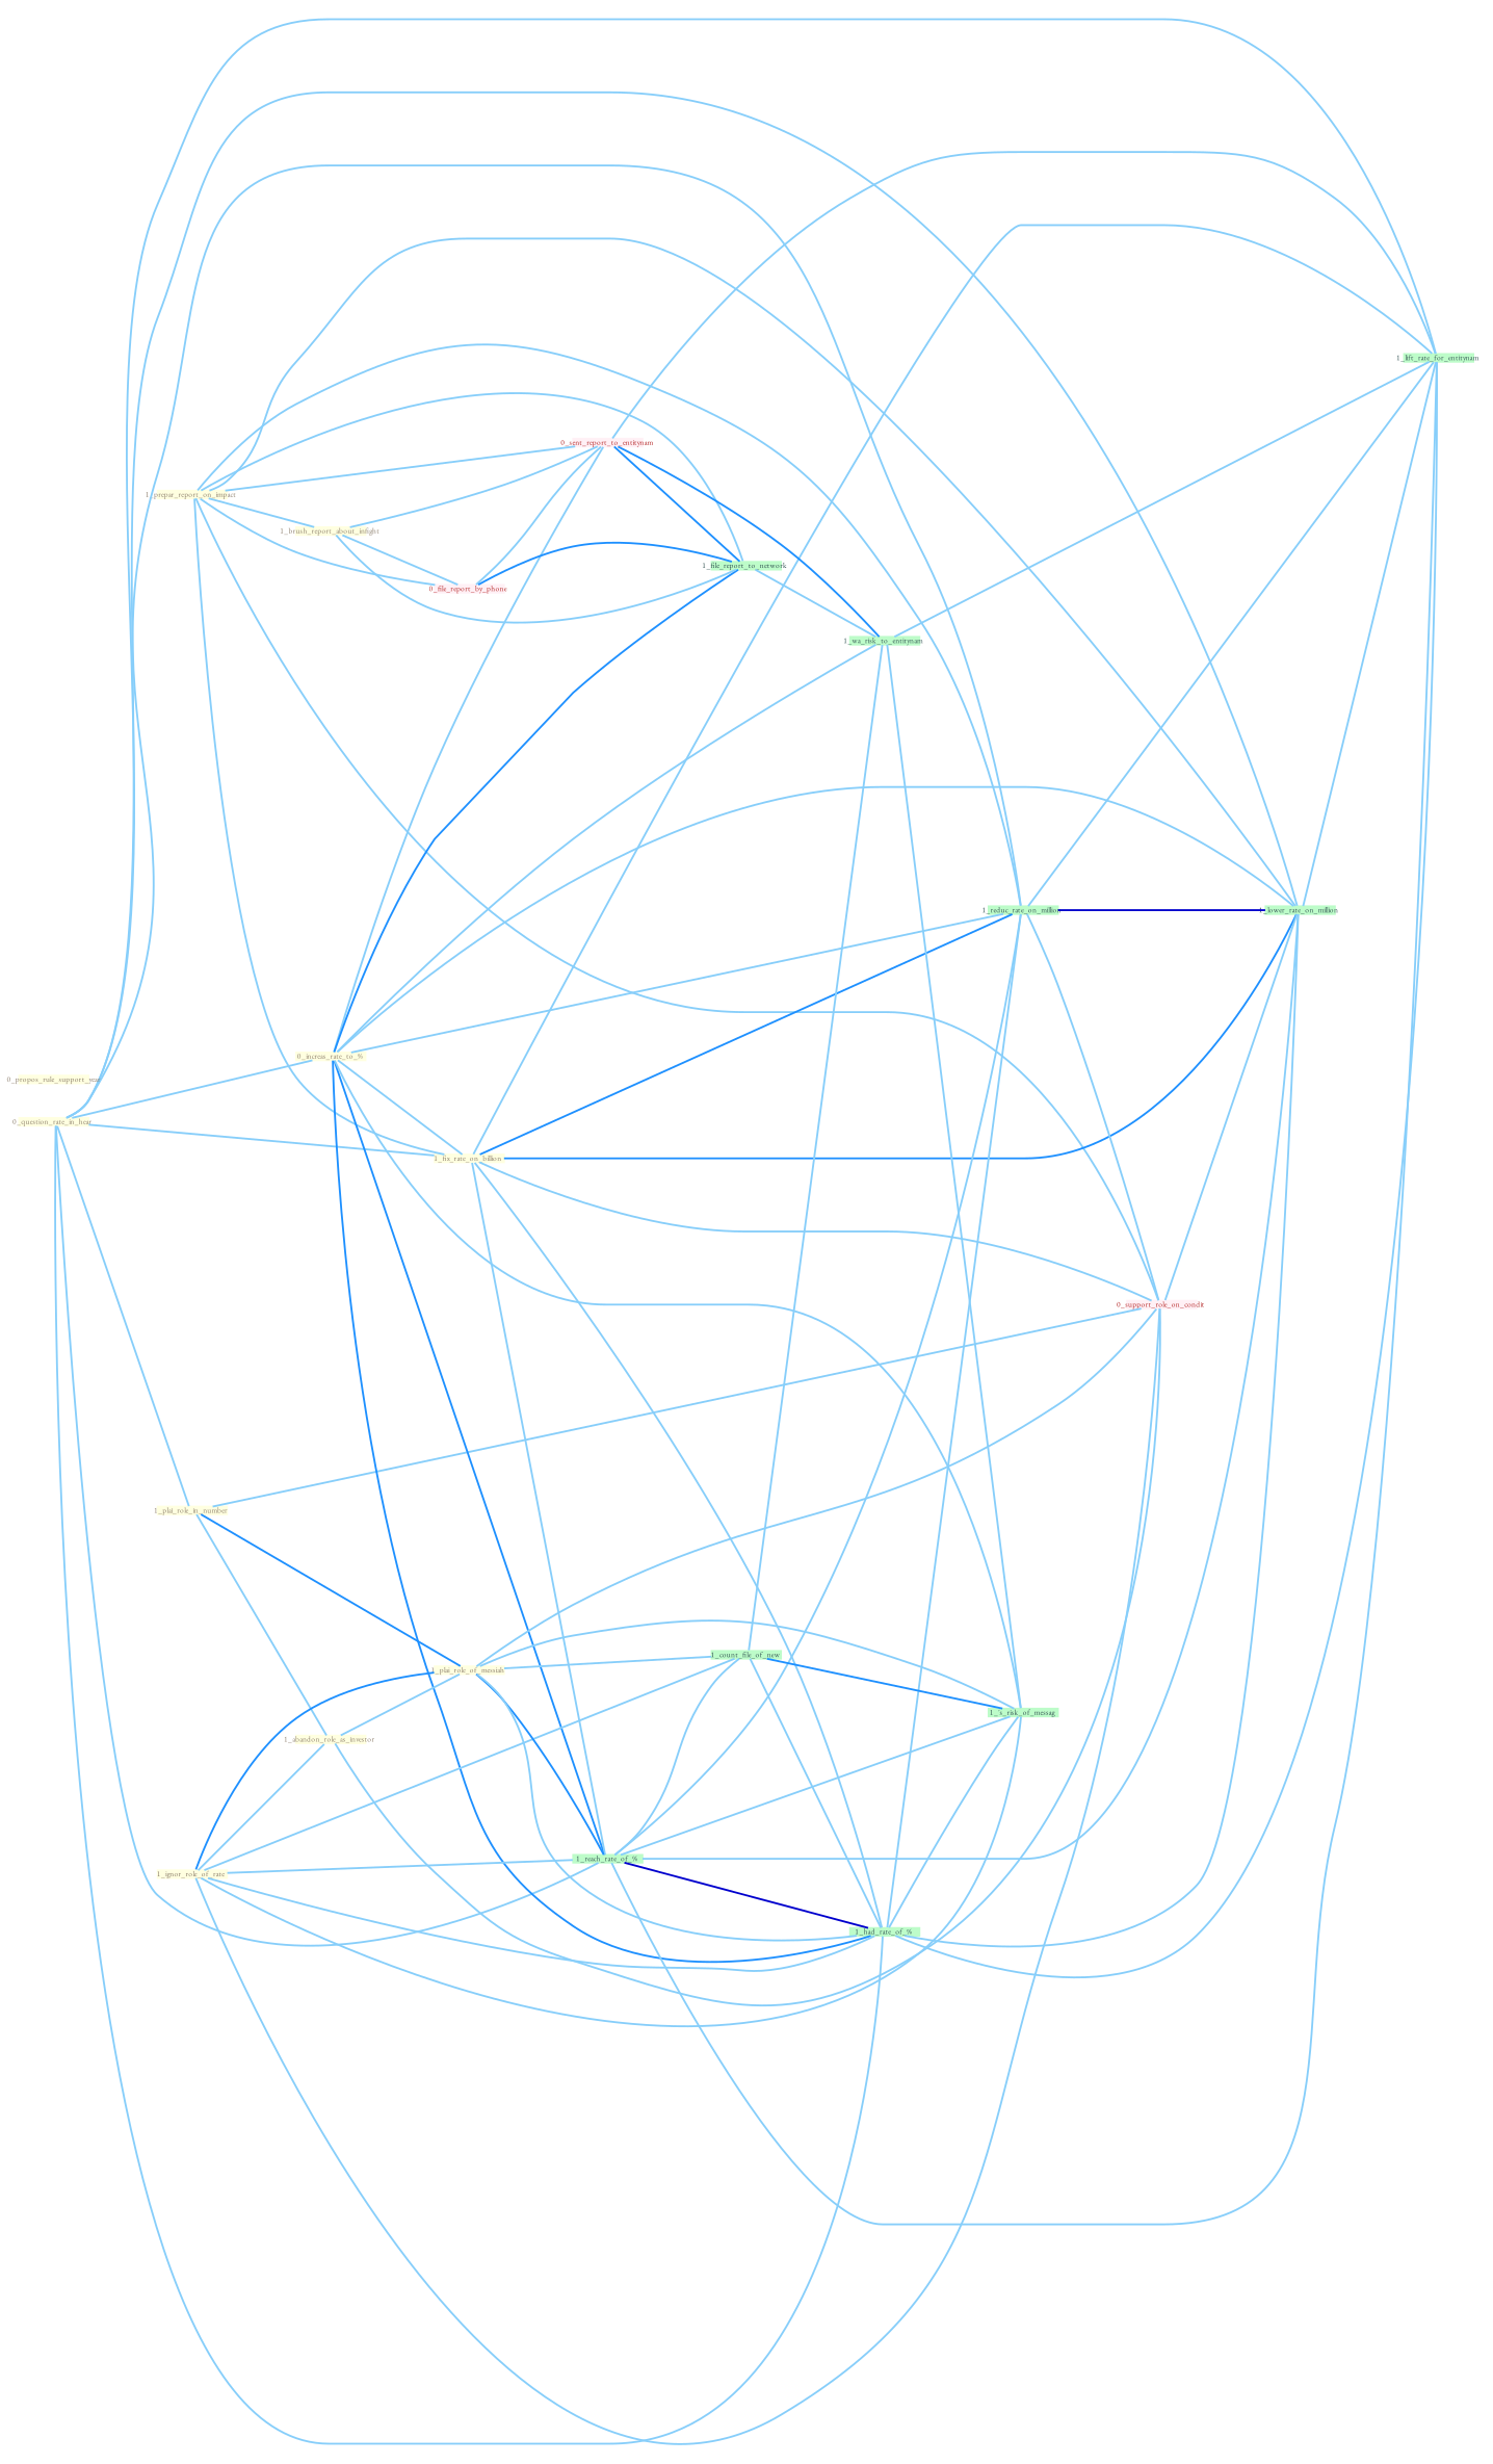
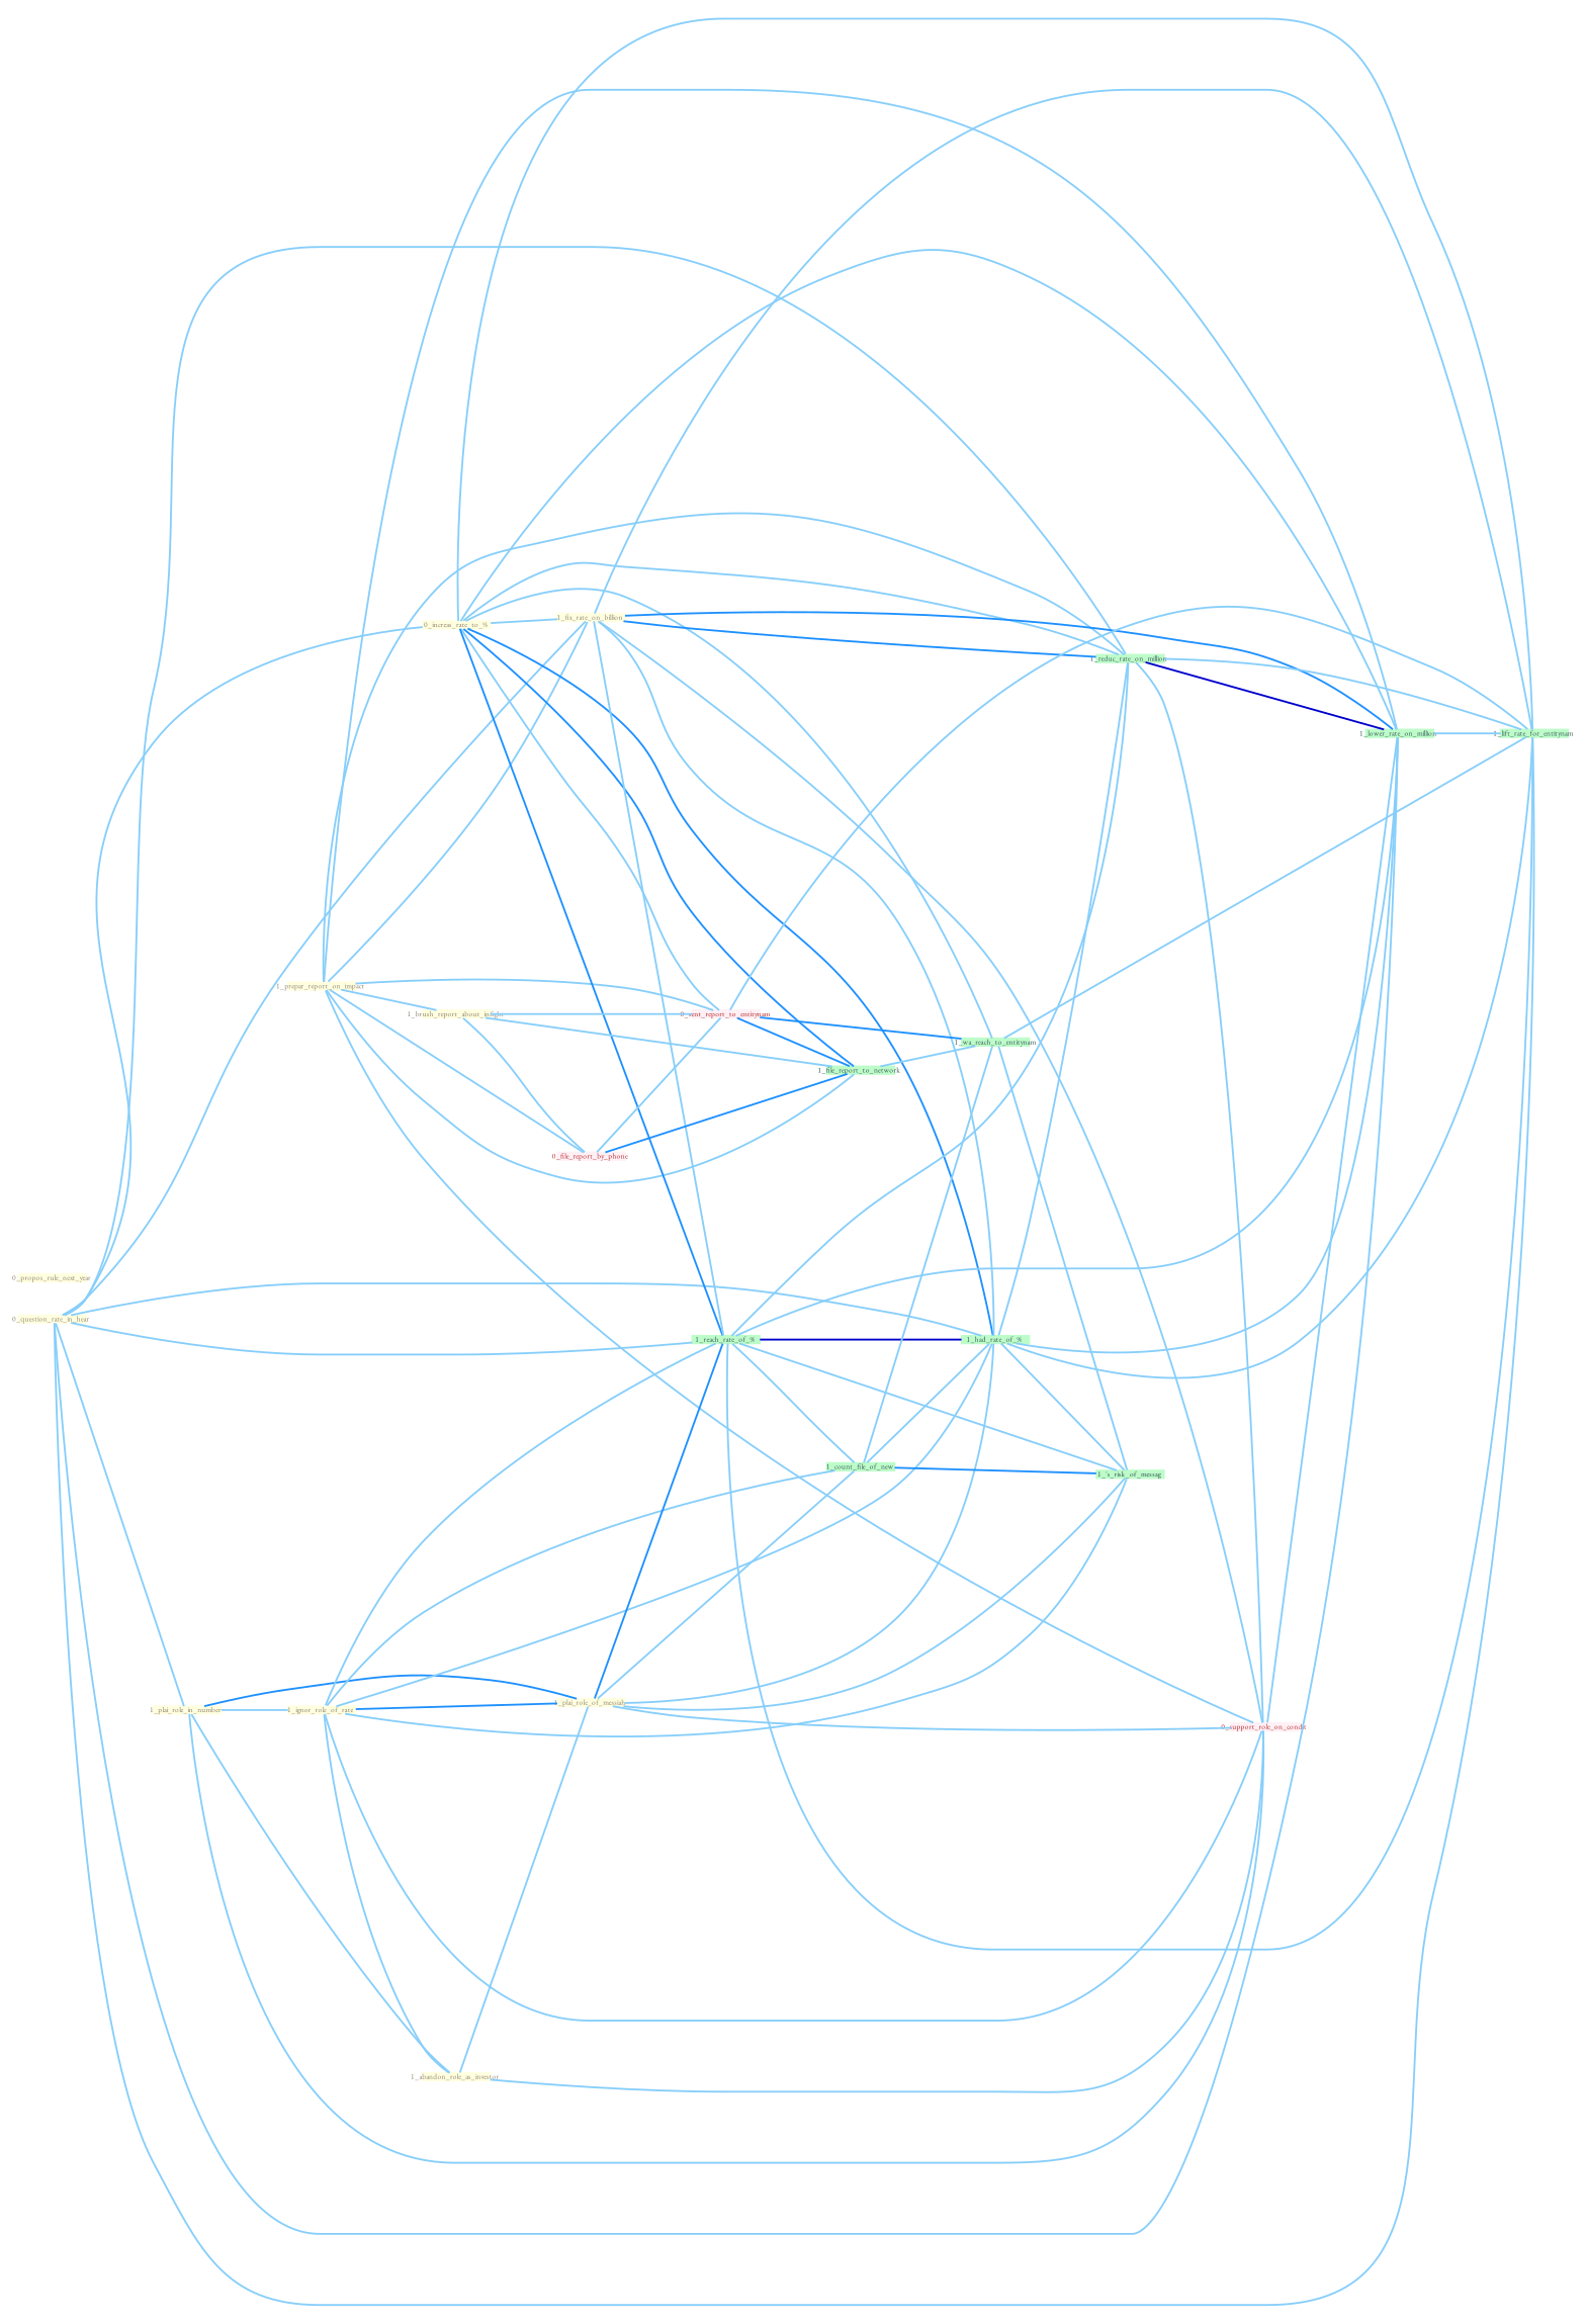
  graph {
    fontname="EB Garamond"
    rankdir=LR
    node [color="#ffffe0" fixedsize=true fontcolor="#8b7d6b" fontname="EB Garamond" fontsize=4 shape=polygon style=filled]
    edge [color="#87cefa" fontname="EB Garamond" w=1]
    "1_prepar_report_on_impact " [height=.06 width=.5]
    "0_question_rate_in_hear " [height=.06 width=.5]
    "1_plai_role_in_number " [height=.06 width=.5]
    "0_increas_rate_to_% " [height=.06 width=.5]
-   "0_propos_rule_next_year " [height=.06 width=.5 label="0_propos_rule_support_year"]
+   "0_propos_rule_next_year " [height=.06 width=.5]
    "1_ignor_role_of_rate " [height=.06 width=.5]
    "1_abandon_role_as_investor " [height=.06 width=.5]
    "1_fix_rate_on_billion " [height=.06 width=.5]
    "1_plai_role_of_messiah " [height=.06 width=.5]
    "1_brush_report_about_infight " [height=.06 width=.5]
    "0_file_report_by_phone " [color="#fff0f5" fontcolor="#b22222" height=.06 width=.5]
    "0_sent_report_to_entitynam " [color="#fff0f5" fontcolor="#b22222" height=.06 width=.5]
    "0_support_role_on_condit " [color="#fff0f5" fontcolor="#b22222" height=.06 width=.5]
    "1_file_report_to_network " [color="#BDFCC9" fontcolor="#2f4f4f" height=.06 width=.5]
    "1_reduc_rate_on_million " [color="#BDFCC9" fontcolor="#2f4f4f" height=.06 width=.5]
    "1_lower_rate_on_million " [color="#BDFCC9" fontcolor="#2f4f4f" height=.06 width=.5]
    "1_reach_rate_of_% " [color="#BDFCC9" fontcolor="#2f4f4f" height=.06 width=.5]
    "1_had_rate_of_% " [color="#BDFCC9" fontcolor="#2f4f4f" height=.06 width=.5]
    "1_lift_rate_for_entitynam " [color="#BDFCC9" fontcolor="#2f4f4f" height=.06 width=.5]
-   "1_wa_risk_to_entitynam " [color="#BDFCC9" fontcolor="#2f4f4f" height=.06 width=.5]
+   "1_wa_risk_to_entitynam " [color="#BDFCC9" fontcolor="#2f4f4f" height=.06 width=.5 label="1_wa_reach_to_entitynam"]
    n21 [color="#BDFCC9" fontcolor="#2f4f4f" height=.06 label="1_count_file_of_new" width=.5]
    "1_'s_risk_of_messag " [color="#BDFCC9" fontcolor="#2f4f4f" height=.06 width=.5]
    subgraph sub_1 {
      "1_prepar_report_on_impact "
      "0_question_rate_in_hear "
      "1_plai_role_in_number "
      "0_increas_rate_to_% "
      "0_propos_rule_next_year "
      "1_ignor_role_of_rate "
      "1_abandon_role_as_investor "
      "1_fix_rate_on_billion "
      "1_plai_role_of_messiah "
      "1_brush_report_about_infight "
    }
    subgraph sub_2 {
      "0_file_report_by_phone "
      "0_sent_report_to_entitynam "
      "0_support_role_on_condit "
    }
    "1_prepar_report_on_impact " -- "1_fix_rate_on_billion "
    "1_prepar_report_on_impact " -- "1_brush_report_about_infight "
    "1_prepar_report_on_impact " -- "0_file_report_by_phone "
    "1_prepar_report_on_impact " -- "0_sent_report_to_entitynam "
    "1_prepar_report_on_impact " -- "0_support_role_on_condit "
    "1_prepar_report_on_impact " -- "1_file_report_to_network "
    "1_prepar_report_on_impact " -- "1_reduc_rate_on_million "
    "1_prepar_report_on_impact " -- "1_lower_rate_on_million "
    "0_question_rate_in_hear " -- "1_plai_role_in_number "
    "0_question_rate_in_hear " -- "0_increas_rate_to_% "
    "0_question_rate_in_hear " -- "1_fix_rate_on_billion "
    "0_question_rate_in_hear " -- "1_reduc_rate_on_million "
    "0_question_rate_in_hear " -- "1_lower_rate_on_million "
    "0_question_rate_in_hear " -- "1_reach_rate_of_% "
    "0_question_rate_in_hear " -- "1_had_rate_of_% "
    "0_question_rate_in_hear " -- "1_lift_rate_for_entitynam "
+   "1_plai_role_in_number " -- "1_ignor_role_of_rate "
    "1_plai_role_in_number " -- "1_abandon_role_as_investor "
    "1_plai_role_in_number " -- "1_plai_role_of_messiah " [color="#1e90ff" w=2]
    "1_plai_role_in_number " -- "0_support_role_on_condit "
    "0_increas_rate_to_% " -- "1_fix_rate_on_billion "
    "0_increas_rate_to_% " -- "0_sent_report_to_entitynam "
    "0_increas_rate_to_% " -- "1_file_report_to_network " [color="#1e90ff"]
    "0_increas_rate_to_% " -- "1_reduc_rate_on_million "
    "0_increas_rate_to_% " -- "1_lower_rate_on_million "
    "0_increas_rate_to_% " -- "1_reach_rate_of_% " [color="#1e90ff" w=2]
    "0_increas_rate_to_% " -- "1_had_rate_of_% " [color="#1e90ff" w=2]
-   "0_increas_rate_to_% " -- "1_'s_risk_of_messag "
+   "0_increas_rate_to_% " -- "1_lift_rate_for_entitynam "
    "0_increas_rate_to_% " -- "1_wa_risk_to_entitynam "
    "1_ignor_role_of_rate " -- "1_abandon_role_as_investor "
    "1_ignor_role_of_rate " -- "1_plai_role_of_messiah " [color="#1e90ff" w=2]
    "1_ignor_role_of_rate " -- "0_support_role_on_condit "
    "1_ignor_role_of_rate " -- "1_reach_rate_of_% "
    "1_ignor_role_of_rate " -- "1_had_rate_of_% "
    "1_ignor_role_of_rate " -- n21
    "1_ignor_role_of_rate " -- "1_'s_risk_of_messag "
    "1_abandon_role_as_investor " -- "1_plai_role_of_messiah "
    "1_abandon_role_as_investor " -- "0_support_role_on_condit "
    "1_fix_rate_on_billion " -- "0_support_role_on_condit "
    "1_fix_rate_on_billion " -- "1_reduc_rate_on_million " [color="#1e90ff" w=2]
    "1_fix_rate_on_billion " -- "1_lower_rate_on_million " [color="#1e90ff" w=2]
    "1_fix_rate_on_billion " -- "1_reach_rate_of_% "
    "1_fix_rate_on_billion " -- "1_had_rate_of_% "
    "1_fix_rate_on_billion " -- "1_lift_rate_for_entitynam "
    "1_plai_role_of_messiah " -- "0_support_role_on_condit "
    "1_plai_role_of_messiah " -- "1_reach_rate_of_% " [color="#1e90ff"]
    "1_plai_role_of_messiah " -- "1_had_rate_of_% "
    "1_plai_role_of_messiah " -- n21
    "1_plai_role_of_messiah " -- "1_'s_risk_of_messag "
    "1_brush_report_about_infight " -- "0_file_report_by_phone "
    "1_brush_report_about_infight " -- "0_sent_report_to_entitynam "
    "1_brush_report_about_infight " -- "1_file_report_to_network "
    "0_file_report_by_phone " -- "0_sent_report_to_entitynam "
    "0_file_report_by_phone " -- "1_file_report_to_network " [color="#1e90ff" w=2]
    "0_sent_report_to_entitynam " -- "1_file_report_to_network " [color="#1e90ff" w=2]
    "0_sent_report_to_entitynam " -- "1_lift_rate_for_entitynam "
    "0_sent_report_to_entitynam " -- "1_wa_risk_to_entitynam " [color="#1e90ff" w=2]
    "0_support_role_on_condit " -- "1_lower_rate_on_million "
    "1_file_report_to_network " -- "1_wa_risk_to_entitynam "
    "1_reduc_rate_on_million " -- "0_support_role_on_condit "
    "1_reduc_rate_on_million " -- "1_lower_rate_on_million " [color="#0000cd" w=3]
    "1_reduc_rate_on_million " -- "1_lift_rate_for_entitynam "
    "1_lower_rate_on_million " -- "1_lift_rate_for_entitynam "
    "1_reach_rate_of_% " -- "1_reduc_rate_on_million "
    "1_reach_rate_of_% " -- "1_lower_rate_on_million "
    "1_reach_rate_of_% " -- "1_had_rate_of_% " [color="#0000cd" w=3]
    "1_reach_rate_of_% " -- "1_lift_rate_for_entitynam "
    "1_reach_rate_of_% " -- n21
    "1_reach_rate_of_% " -- "1_'s_risk_of_messag "
    "1_had_rate_of_% " -- "1_reduc_rate_on_million "
    "1_had_rate_of_% " -- "1_lower_rate_on_million "
    "1_had_rate_of_% " -- "1_lift_rate_for_entitynam "
    "1_had_rate_of_% " -- "1_'s_risk_of_messag "
    "1_wa_risk_to_entitynam " -- "1_lift_rate_for_entitynam "
    "1_wa_risk_to_entitynam " -- "1_'s_risk_of_messag "
    n21 -- "1_had_rate_of_% "
    n21 -- "1_wa_risk_to_entitynam "
    n21 -- "1_'s_risk_of_messag " [color="#1e90ff" w=2]
  }
